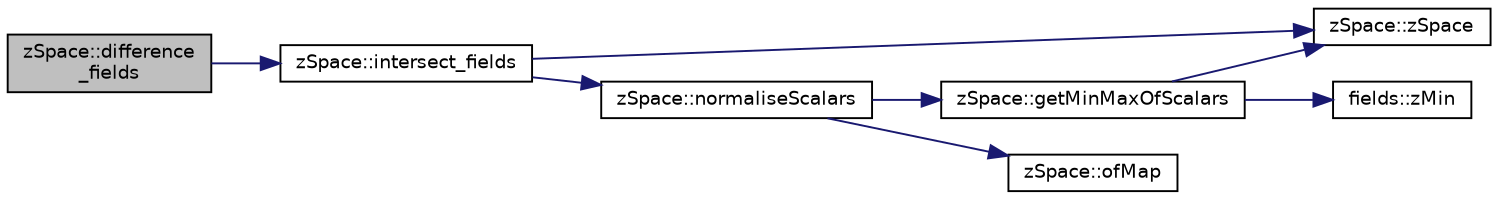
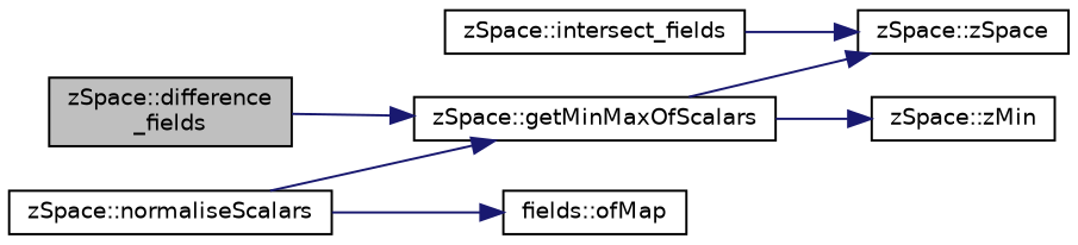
  digraph {
    rankdir=LR
    node [color=black fillcolor=white fontname=Helvetica fontsize=10 shape=record style=filled]
    edge [color=midnightblue fontname=Helvetica fontsize=10 labelfontname=Helvetica labelfontsize=10 style=solid]
    n1 [fillcolor=grey75 fontcolor=black height=0.2 label="zSpace::difference\l_fields" width=0.4]
    n2 [height=0.2 label="zSpace::intersect_fields" width=0.4]
    n3 [height=0.2 label="zSpace::zSpace" width=0.4]
    n4 [height=0.2 label="zSpace::normaliseScalars" width=0.4]
    n5 [height=0.2 label="zSpace::getMinMaxOfScalars" width=0.4]
-   n6 [height=0.2 label="zSpace::ofMap" width=0.4]
-   n7 [height=0.2 label="fields::zMin" width=0.4]
-   n1 -> n2
+   n6 [height=0.2 label="fields::ofMap" width=0.4]
+   n7 [height=0.2 label="zSpace::zMin" width=0.4]
+   n1 -> n5
    n2 -> n3
-   n2 -> n4
    n4 -> n5
    n4 -> n6
    n5 -> n3
    n5 -> n7
  }
